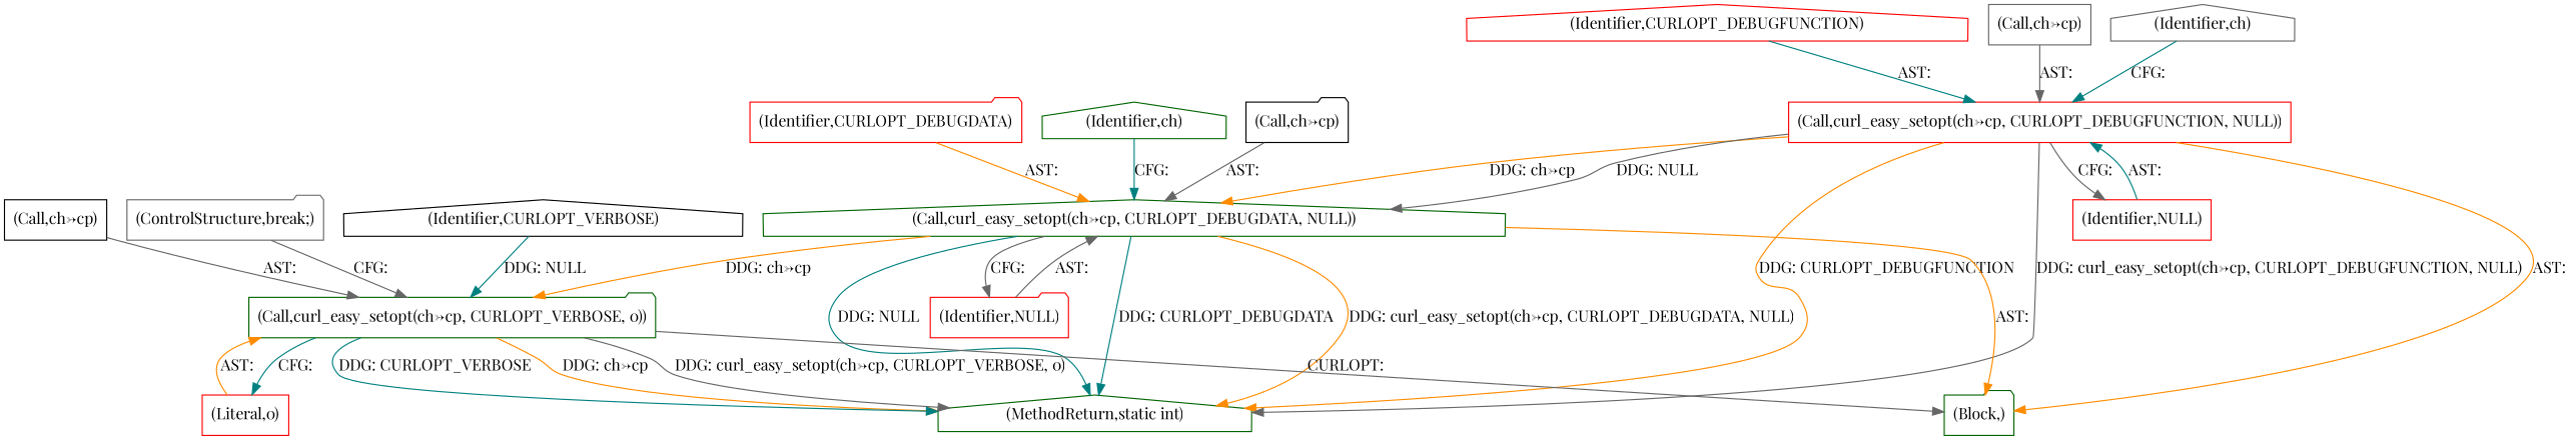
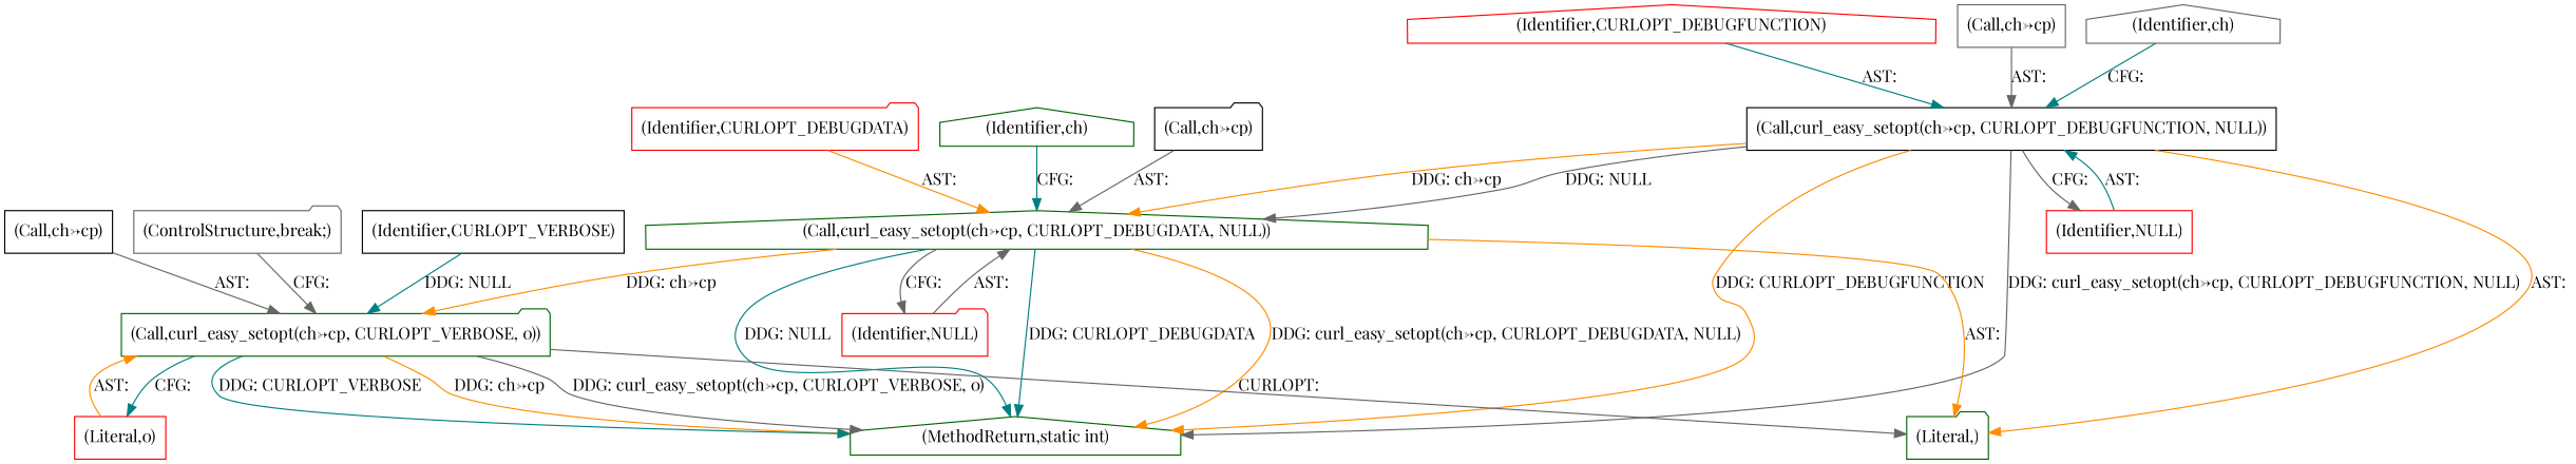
  digraph {
    fontname="Playfair Display"
    node [color=red fontname="Playfair Display" shape=box]
    edge [color=gray40 fontname="Playfair Display"]
-   n1 [label="(Call,curl_easy_setopt(ch->cp, CURLOPT_DEBUGFUNCTION, NULL))"]
+   n1 [color=black label="(Call,curl_easy_setopt(ch->cp, CURLOPT_DEBUGFUNCTION, NULL))"]
    n2 [color=darkgreen label="(Call,curl_easy_setopt(ch->cp, CURLOPT_DEBUGDATA, NULL))" shape=house]
    n3 [label="(Identifier,NULL)"]
-   n4 [color=darkgreen label="(Block,)" shape=folder]
+   n4 [color=darkgreen label="(Literal,)" shape=folder]
    n5 [color=darkgreen label="(MethodReturn,static int)" shape=house]
    n6 [color=darkgreen label="(Call,curl_easy_setopt(ch->cp, CURLOPT_VERBOSE, 0))" shape=folder]
    n7 [label="(Identifier,NULL)" shape=folder]
    n8 [label="(Literal,0)"]
    n9 [label="(Identifier,CURLOPT_DEBUGDATA)" shape=folder]
    n10 [color=gray40 label="(ControlStructure,break;)" shape=folder]
    n11 [label="(Identifier,CURLOPT_DEBUGFUNCTION)" shape=house]
    n12 [color=gray40 label="(Call,ch->cp)"]
-   n13 [color=black label="(Identifier,CURLOPT_VERBOSE)" shape=house]
+   n13 [color=black label="(Identifier,CURLOPT_VERBOSE)"]
    n14 [color=gray40 label="(Identifier,ch)" shape=house]
    n15 [color=darkgreen label="(Identifier,ch)" shape=house]
    n16 [color=black label="(Call,ch->cp)"]
    n17 [color=black label="(Call,ch->cp)" shape=folder]
    n1 -> n2 [color=darkorange label="DDG: ch->cp"]
    n1 -> n2 [label="DDG: NULL"]
    n1 -> n3 [label="CFG: "]
    n1 -> n4 [color=darkorange label="AST: "]
    n1 -> n5 [color=darkorange label="DDG: CURLOPT_DEBUGFUNCTION"]
    n1 -> n5 [label="DDG: curl_easy_setopt(ch->cp, CURLOPT_DEBUGFUNCTION, NULL)"]
    n2 -> n4 [color=darkorange label="AST: "]
    n2 -> n5 [color=teal label="DDG: NULL"]
    n2 -> n5 [color=teal label="DDG: CURLOPT_DEBUGDATA"]
    n2 -> n5 [color=darkorange label="DDG: curl_easy_setopt(ch->cp, CURLOPT_DEBUGDATA, NULL)"]
    n2 -> n6 [color=darkorange label="DDG: ch->cp"]
    n2 -> n7 [label="CFG: "]
    n3 -> n1 [color=teal label="AST: "]
    n6 -> n4 [label="CURLOPT: "]
    n6 -> n5 [color=darkorange label="DDG: ch->cp"]
    n6 -> n5 [label="DDG: curl_easy_setopt(ch->cp, CURLOPT_VERBOSE, 0)"]
    n6 -> n5 [color=teal label="DDG: CURLOPT_VERBOSE"]
    n6 -> n8 [color=teal label="CFG: "]
    n7 -> n2 [label="AST: "]
    n8 -> n6 [color=darkorange label="AST: "]
    n9 -> n2 [color=darkorange label="AST: "]
    n10 -> n6 [label="CFG: "]
    n11 -> n1 [color=teal label="AST: "]
    n12 -> n1 [label="AST: "]
    n13 -> n6 [color=teal label="DDG: NULL"]
    n14 -> n1 [color=teal label="CFG: "]
    n15 -> n2 [color=teal label="CFG: "]
    n16 -> n6 [label="AST: "]
    n17 -> n2 [label="AST: "]
  }
